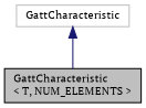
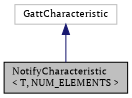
  digraph {
    fontname="PT Serif"
    node [fontname="PT Serif" fontsize=10 shape=record style=filled]
-   n1 [color=black fillcolor=grey75 fontcolor=black height=0.2 label="GattCharacteristic\l\< T, NUM_ELEMENTS \>" width=0.4]
+   n1 [color=black fillcolor=grey75 fontcolor=black height=0.2 label="NotifyCharacteristic\l\< T, NUM_ELEMENTS \>" width=0.4]
    n2 [color=grey75 fillcolor=white height=0.2 label=GattCharacteristic width=0.4]
    n2 -> n1 [color=midnightblue dir=back fontname="PT Serif" fontsize=10 labelfontname=Helvetica labelfontsize=10 style=solid]
  }
